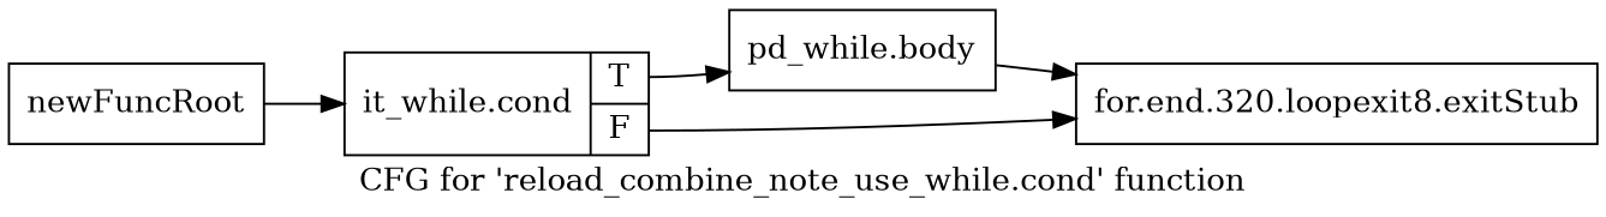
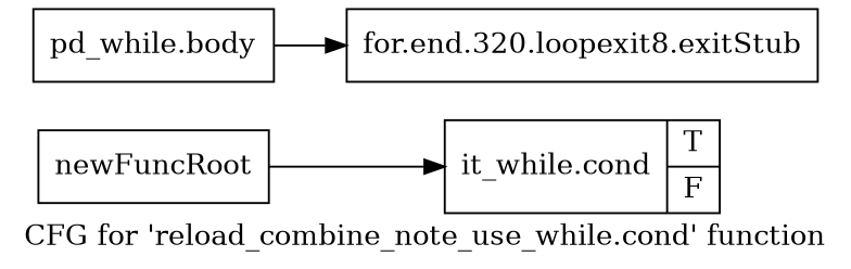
  digraph {
    label="CFG for 'reload_combine_note_use_while.cond' function"
    rankdir=LR
    node [shape=record]
    n1 [label="{newFuncRoot}"]
    n2 [label="{it_while.cond|{<s0>T|<s1>F}}"]
    n3 [label="{for.end.320.loopexit8.exitStub}"]
    n4 [label="{pd_while.body}"]
    n1 -> n2
-   n2 -> n3 [tailport=s1]
-   n2 -> n4 [tailport=s0]
    n4 -> n3
  }
